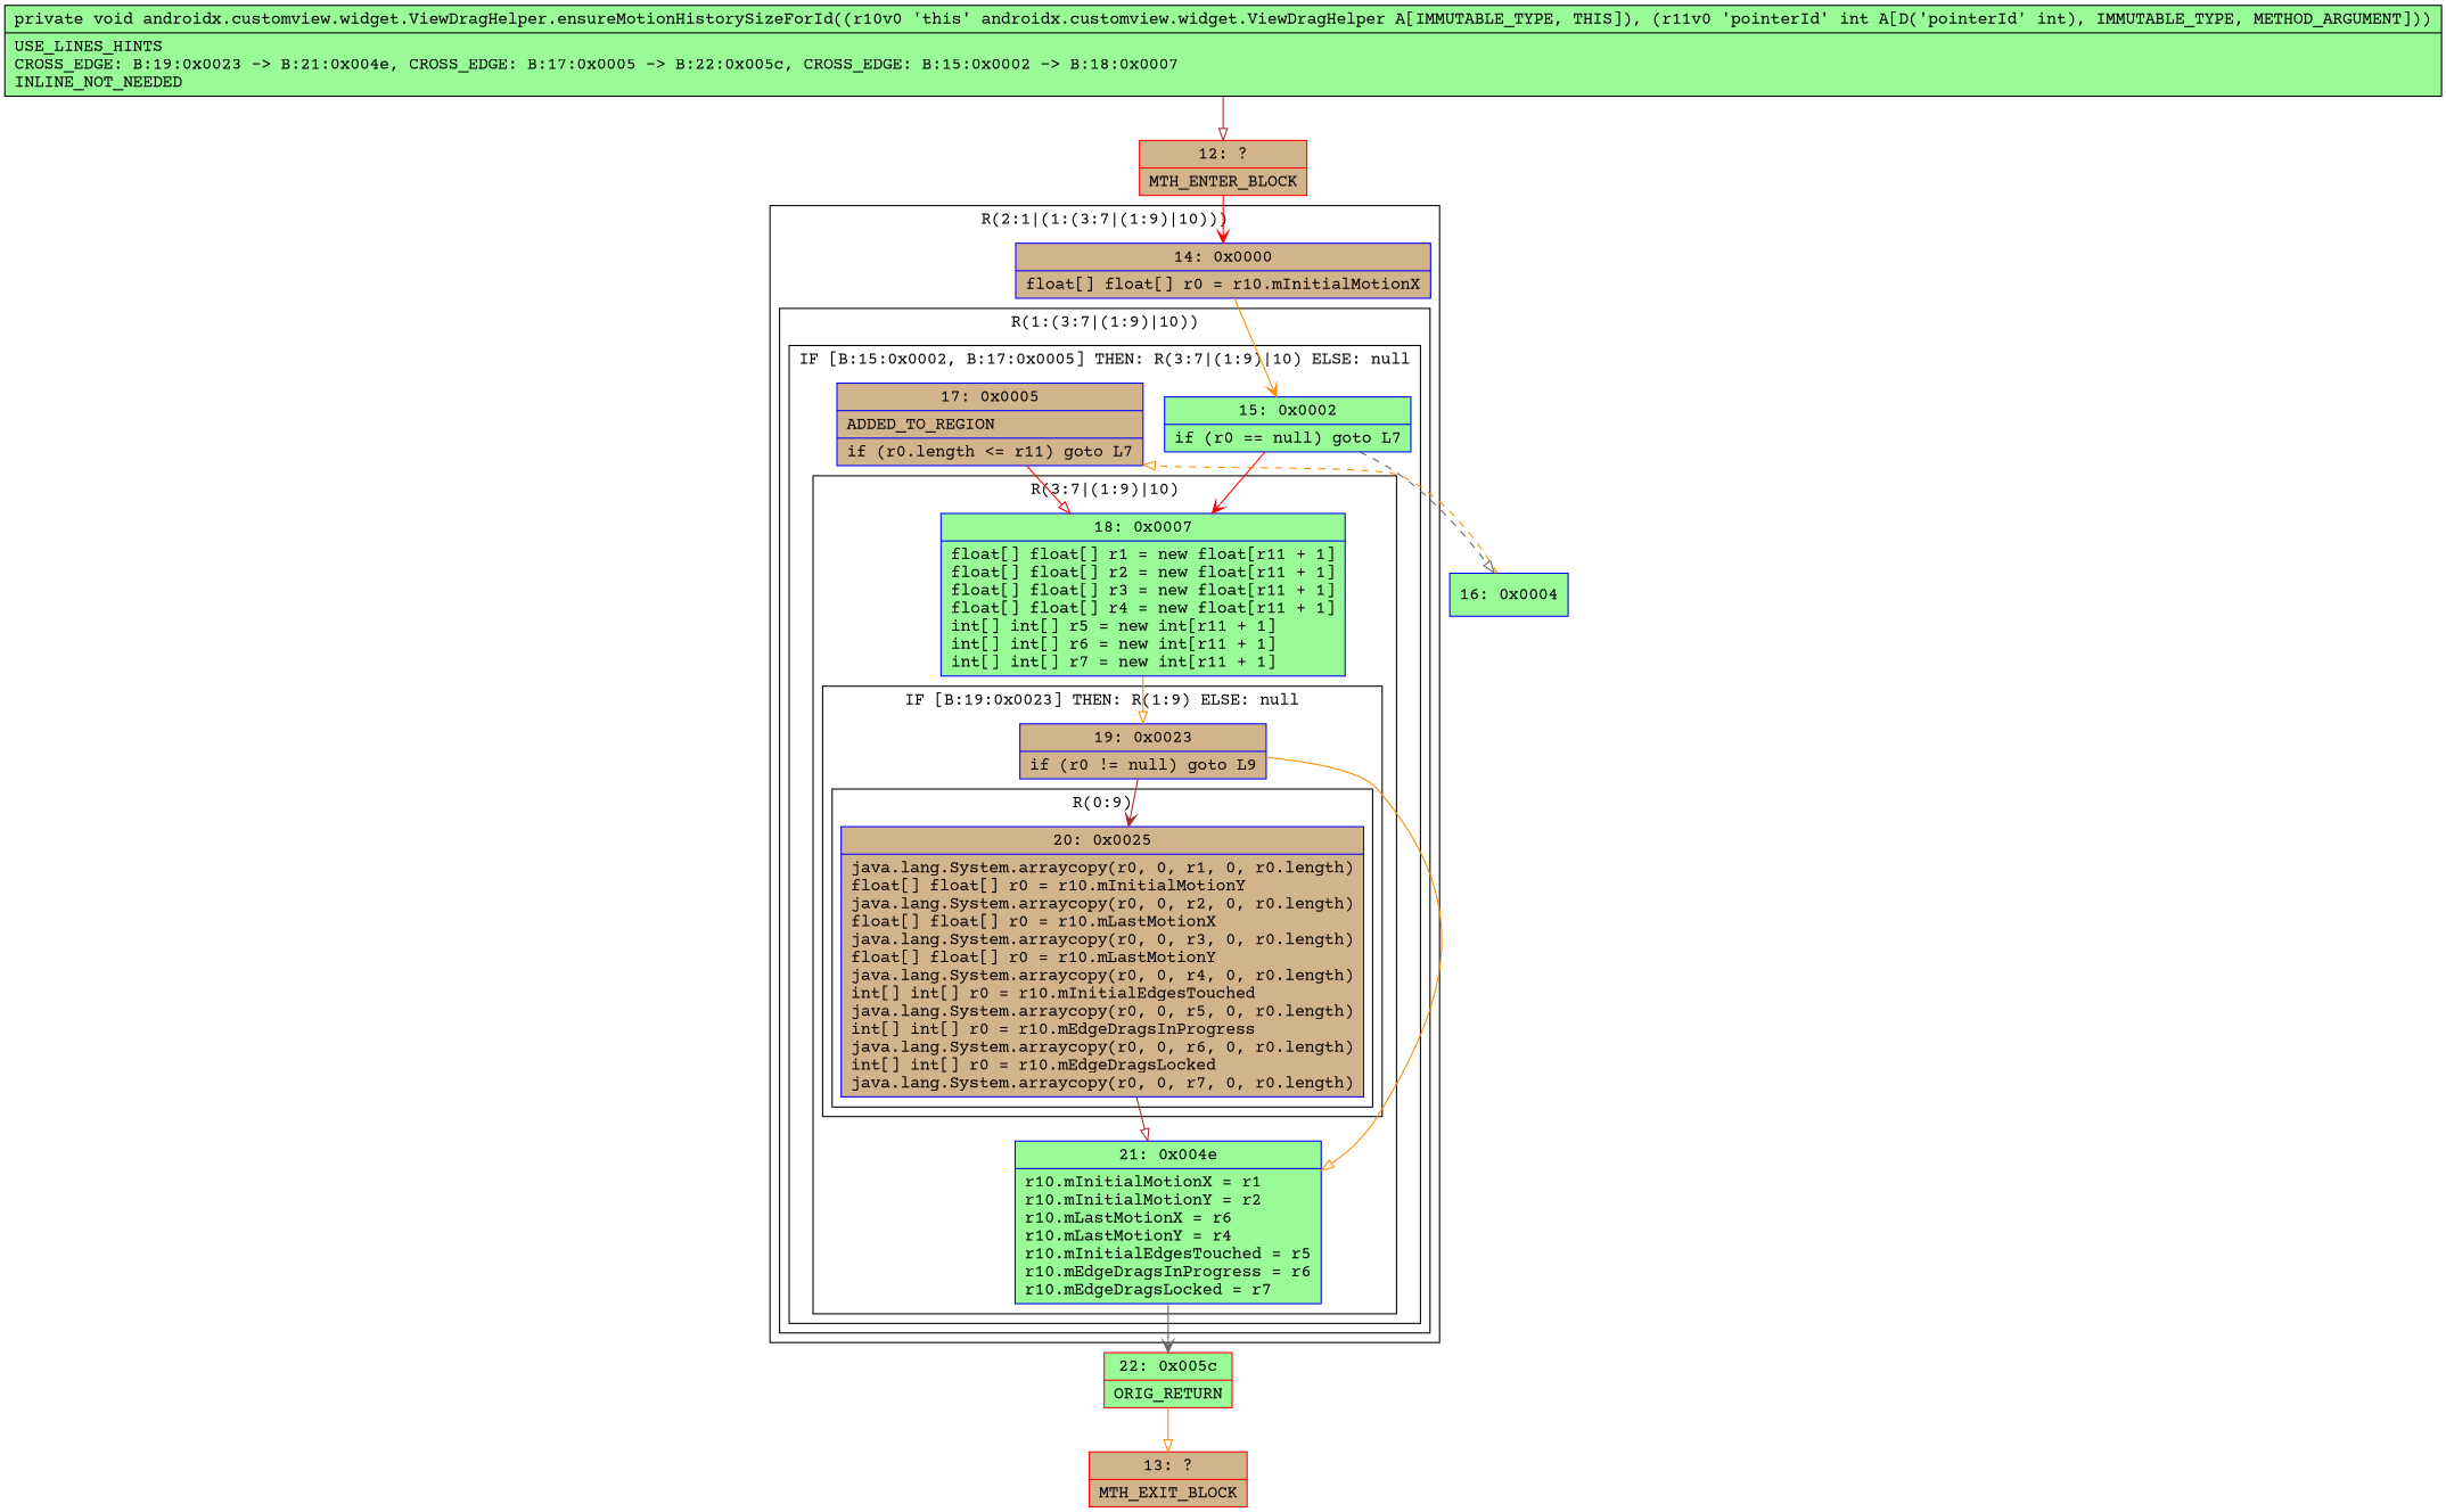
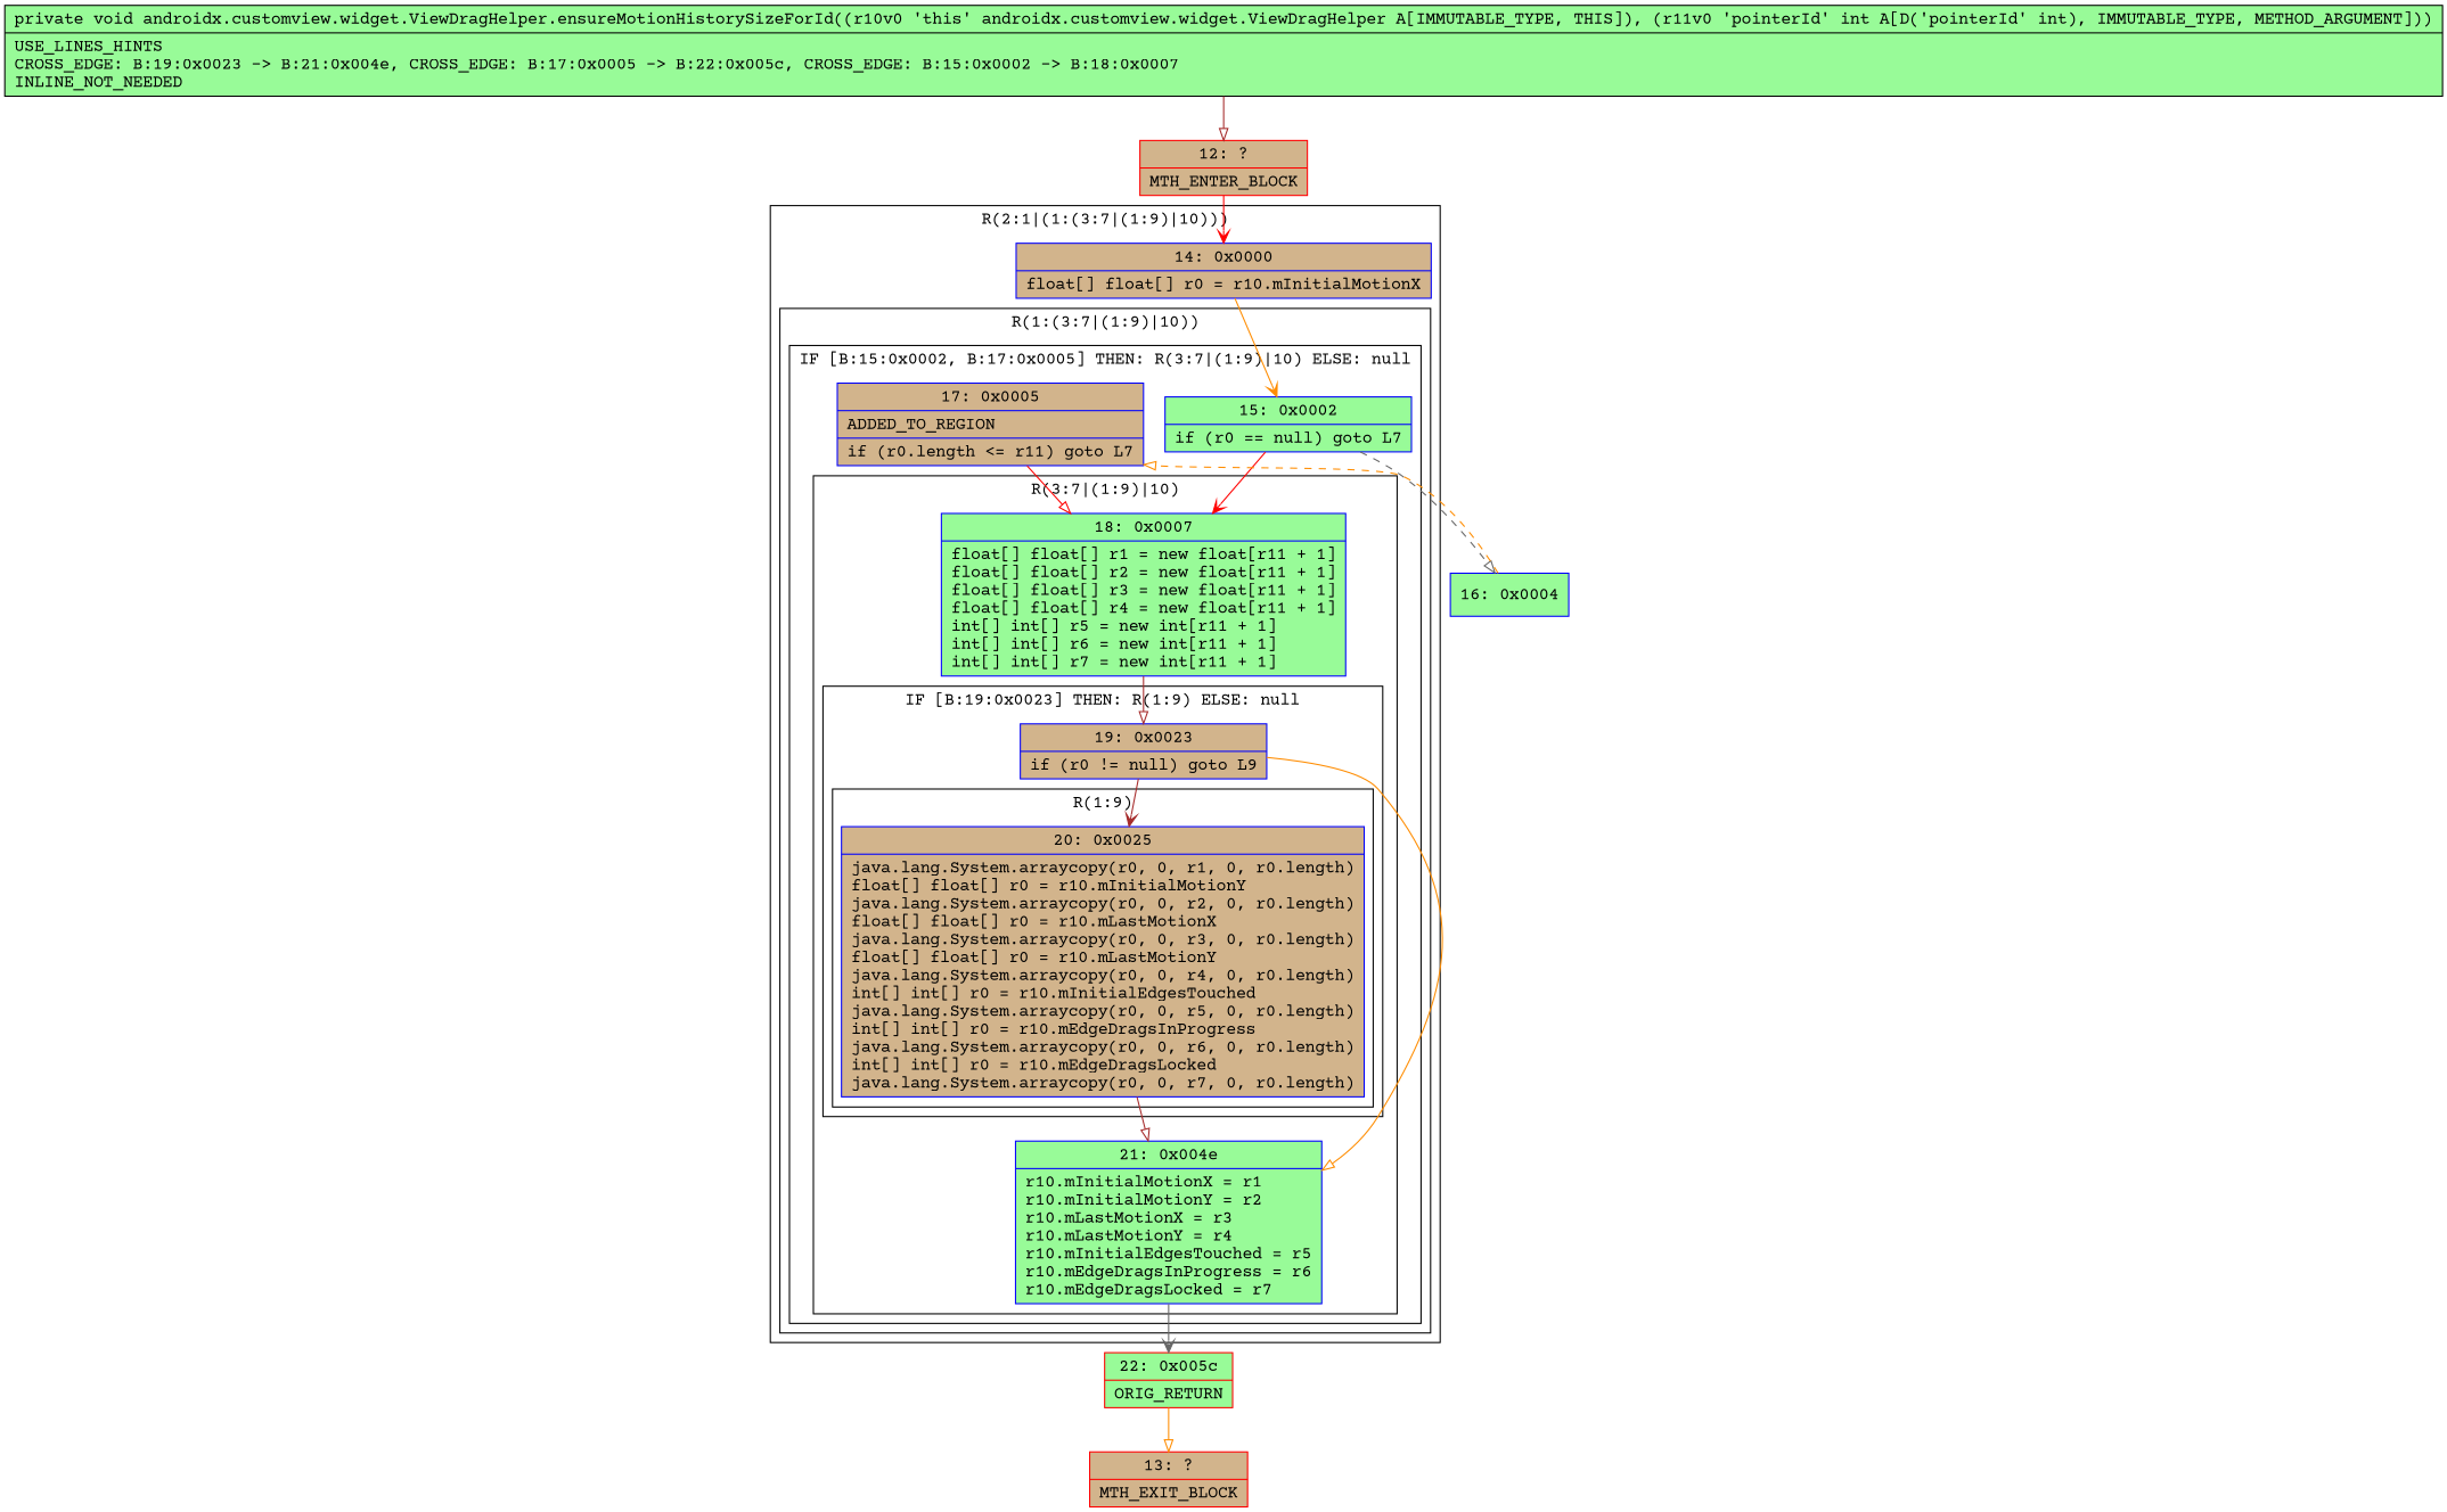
  digraph {
    fontname="Courier Prime"
    node [color=blue fillcolor=tan fontname="Courier Prime" shape=record style=filled]
    edge [arrowhead=onormal color=brown fontname="Courier Prime"]
    n1 [label="{20\:\ 0x0025|java.lang.System.arraycopy(r0, 0, r1, 0, r0.length)\lfloat[] float[] r0 = r10.mInitialMotionY\ljava.lang.System.arraycopy(r0, 0, r2, 0, r0.length)\lfloat[] float[] r0 = r10.mLastMotionX\ljava.lang.System.arraycopy(r0, 0, r3, 0, r0.length)\lfloat[] float[] r0 = r10.mLastMotionY\ljava.lang.System.arraycopy(r0, 0, r4, 0, r0.length)\lint[] int[] r0 = r10.mInitialEdgesTouched\ljava.lang.System.arraycopy(r0, 0, r5, 0, r0.length)\lint[] int[] r0 = r10.mEdgeDragsInProgress\ljava.lang.System.arraycopy(r0, 0, r6, 0, r0.length)\lint[] int[] r0 = r10.mEdgeDragsLocked\ljava.lang.System.arraycopy(r0, 0, r7, 0, r0.length)\l}"]
    n2 [label="{19\:\ 0x0023|if (r0 != null) goto L9\l}"]
    n3 [fillcolor=palegreen label="{18\:\ 0x0007|float[] float[] r1 = new float[r11 + 1]\lfloat[] float[] r2 = new float[r11 + 1]\lfloat[] float[] r3 = new float[r11 + 1]\lfloat[] float[] r4 = new float[r11 + 1]\lint[] int[] r5 = new int[r11 + 1]\lint[] int[] r6 = new int[r11 + 1]\lint[] int[] r7 = new int[r11 + 1]\l}"]
-   n4 [fillcolor=palegreen label="{21\:\ 0x004e|r10.mInitialMotionX = r1\lr10.mInitialMotionY = r2\lr10.mLastMotionX = r6\lr10.mLastMotionY = r4\lr10.mInitialEdgesTouched = r5\lr10.mEdgeDragsInProgress = r6\lr10.mEdgeDragsLocked = r7\l}"]
+   n4 [fillcolor=palegreen label="{21\:\ 0x004e|r10.mInitialMotionX = r1\lr10.mInitialMotionY = r2\lr10.mLastMotionX = r3\lr10.mLastMotionY = r4\lr10.mInitialEdgesTouched = r5\lr10.mEdgeDragsInProgress = r6\lr10.mEdgeDragsLocked = r7\l}"]
    n5 [fillcolor=palegreen label="{15\:\ 0x0002|if (r0 == null) goto L7\l}"]
    n6 [label="{17\:\ 0x0005|ADDED_TO_REGION\l|if (r0.length \<= r11) goto L7\l}"]
    n7 [label="{14\:\ 0x0000|float[] float[] r0 = r10.mInitialMotionX\l}"]
    n8 [color=red fillcolor=palegreen label="{22\:\ 0x005c|ORIG_RETURN\l}"]
    n9 [fillcolor=palegreen label="{16\:\ 0x0004}"]
    n10 [color=red label="{13\:\ ?|MTH_EXIT_BLOCK\l}"]
    n11 [color=red label="{12\:\ ?|MTH_ENTER_BLOCK\l}"]
    n12 [fillcolor=palegreen label="{private void androidx.customview.widget.ViewDragHelper.ensureMotionHistorySizeForId((r10v0 'this' androidx.customview.widget.ViewDragHelper A[IMMUTABLE_TYPE, THIS]), (r11v0 'pointerId' int A[D('pointerId' int), IMMUTABLE_TYPE, METHOD_ARGUMENT]))  | USE_LINES_HINTS\lCROSS_EDGE: B:19:0x0023 \-\> B:21:0x004e, CROSS_EDGE: B:17:0x0005 \-\> B:22:0x005c, CROSS_EDGE: B:15:0x0002 \-\> B:18:0x0007\lINLINE_NOT_NEEDED\l}" color=""]
    subgraph cluster_1 {
      label="R(2:1|(1:(3:7|(1:9)|10)))"
      n7
      subgraph cluster_2 {
        label="R(1:(3:7|(1:9)|10))"
        subgraph cluster_3 {
          label="IF [B:15:0x0002, B:17:0x0005] THEN: R(3:7|(1:9)|10) ELSE: null"
          n5
          n6
          subgraph cluster_4 {
            label="R(3:7|(1:9)|10)"
            n3
            n4
            subgraph cluster_5 {
              label="IF [B:19:0x0023] THEN: R(1:9) ELSE: null"
              n2
              subgraph cluster_6 {
-               label="R(0:9)"
+               label="R(1:9)"
                n1
              }
            }
          }
        }
      }
    }
    n1 -> n4
    n2 -> n1 [arrowhead=vee]
    n2 -> n4 [color=darkorange style=solid]
-   n3 -> n2 [color=darkorange]
+   n3 -> n2
    n4 -> n8 [arrowhead=vee color=gray40]
    n5 -> n3 [arrowhead=vee color=red]
    n5 -> n9 [color=gray40 style=dashed]
    n6 -> n3 [color=red]
    n7 -> n5 [arrowhead=vee color=darkorange]
    n8 -> n10 [color=darkorange]
    n9 -> n6 [color=darkorange style=dashed]
    n11 -> n7 [arrowhead=vee color=red]
    n12 -> n11
  }
